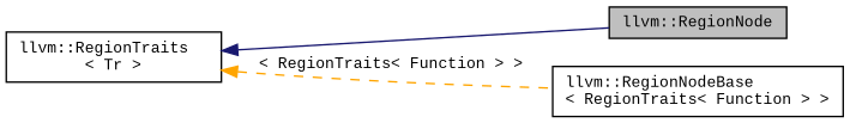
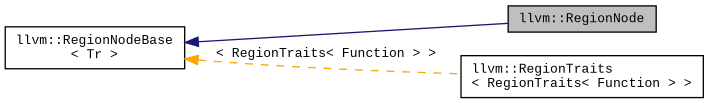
  digraph {
    fontname="Liberation Mono"
    rankdir=LR
    node [color=black fontname="Liberation Mono" fontsize=10 shape=record]
    edge [dir=back fontname="Liberation Mono" fontsize=10 labelfontname=Helvetica labelfontsize=10]
    n1 [fillcolor=grey75 fontcolor=black height=0.2 label="llvm::RegionNode" style=filled width=0.4]
-   n2 [height=0.2 label="llvm::RegionNodeBase\l\< RegionTraits\< Function \> \>" width=0.4]
-   n3 [height=0.2 label="llvm::RegionTraits\l\< Tr \>" width=0.4]
+   n2 [height=0.2 label="llvm::RegionTraits\l\< RegionTraits\< Function \> \>" width=0.4]
+   n3 [height=0.2 label="llvm::RegionNodeBase\l\< Tr \>" width=0.4]
    n3 -> n1 [color=midnightblue style=solid]
    n3 -> n2 [color=orange label=" \< RegionTraits\< Function \> \>" style=dashed]
  }
